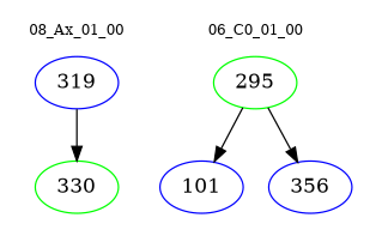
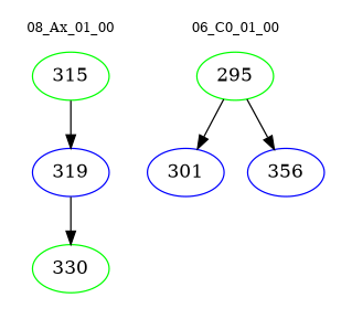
  digraph {
    node [color=green]
    edge [color=black]
+   n1 [label=315]
    n2 [color=blue label=319]
    n3 [label=330]
    n4 [label=295]
-   n5 [color=blue label=101]
+   n5 [color=blue label=301]
    n6 [color=blue label=356]
    subgraph cluster_1 {
      color=white
      fontsize=10
      label="08_Ax_01_00"
+     n1
      n2
      n3
    }
    subgraph cluster_2 {
      color=white
      fontsize=10
      label="06_C0_01_00"
      n4
      n5
      n6
    }
+   n1 -> n2
    n2 -> n3
    n4 -> n5
    n4 -> n6
  }
